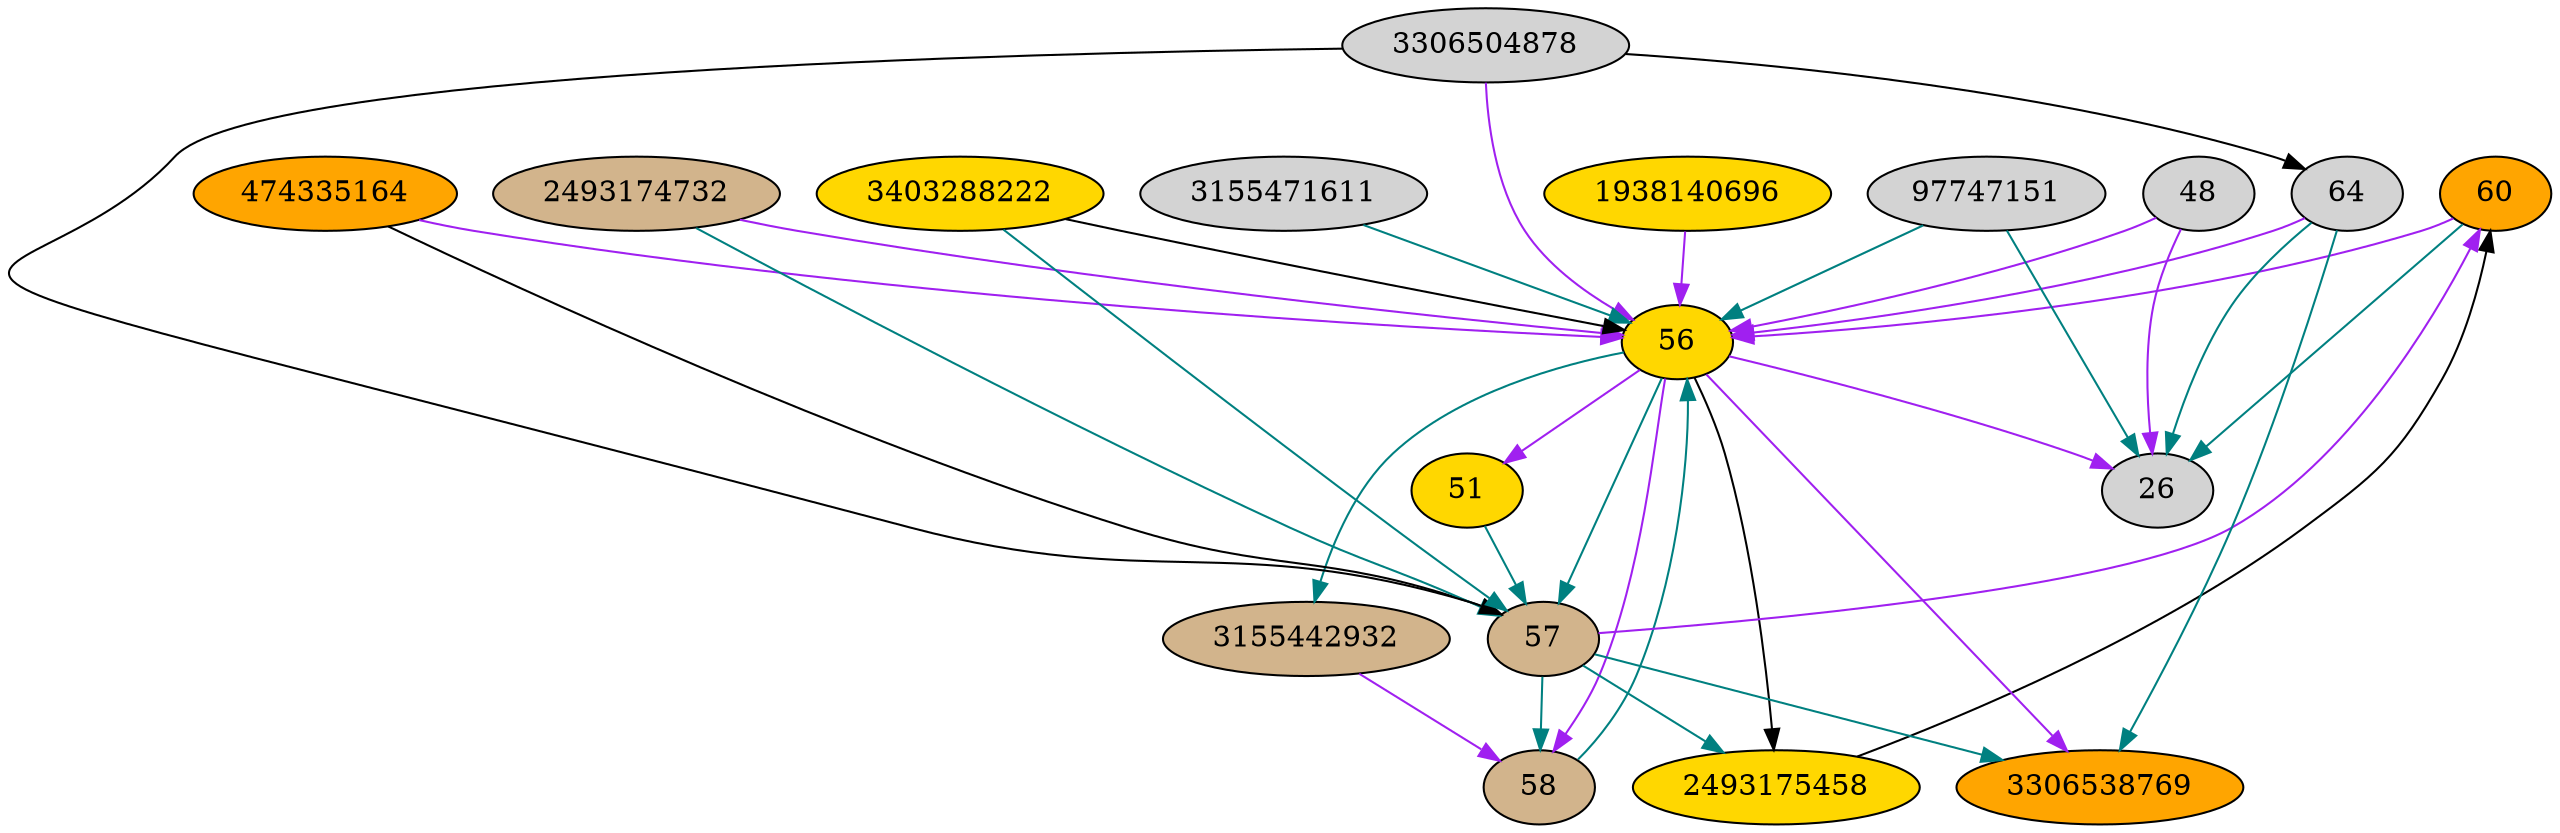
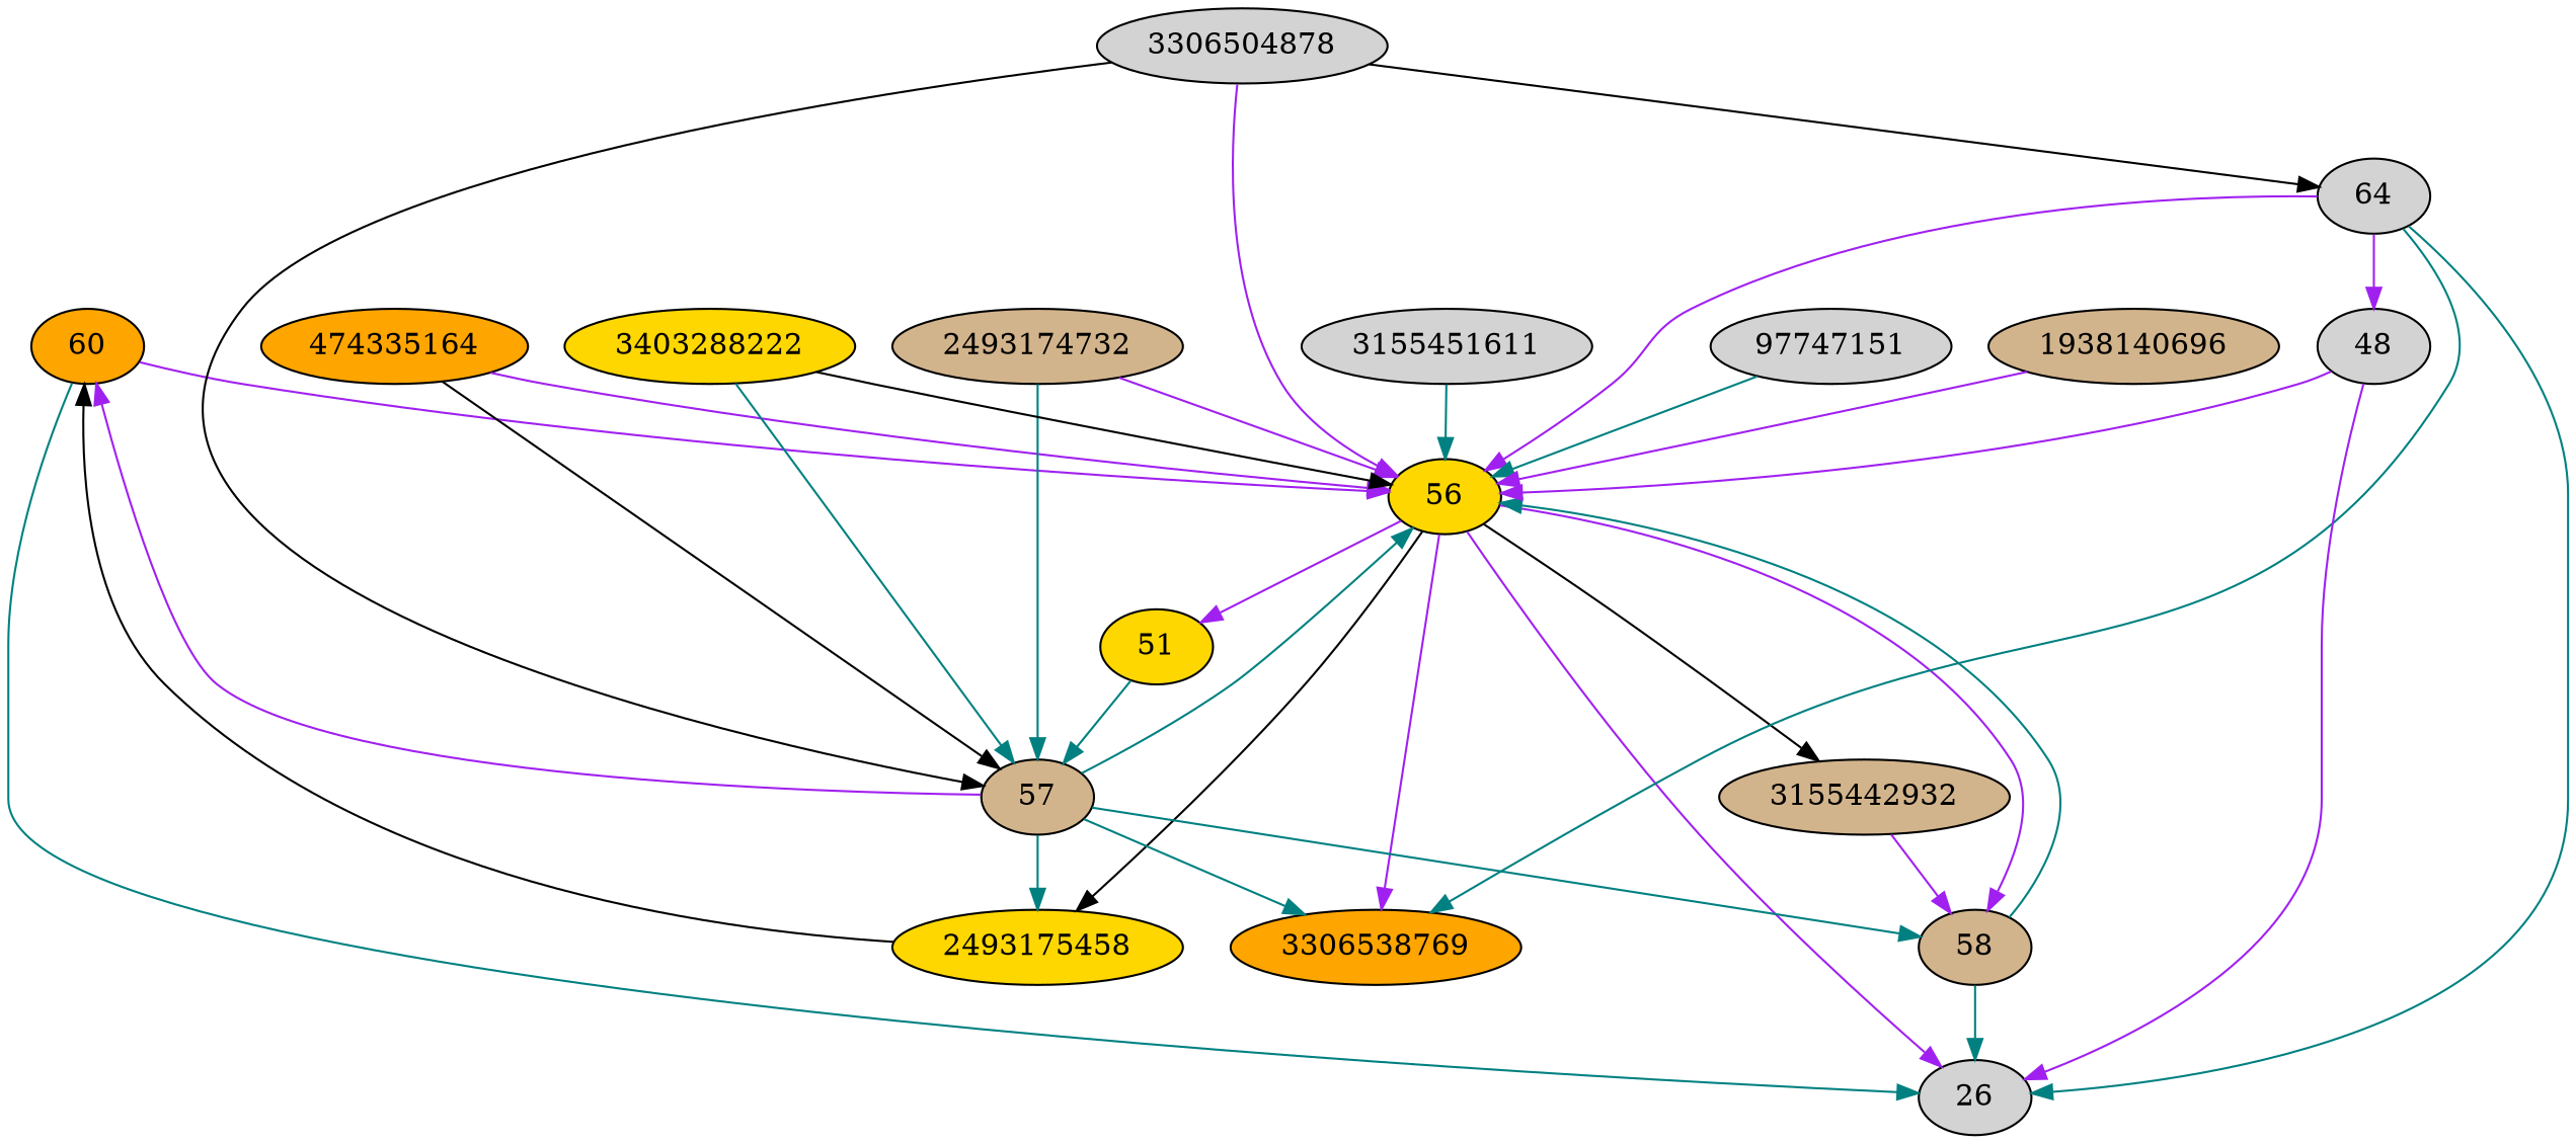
  strict digraph {
    node [fillcolor=lightgrey style=filled]
    edge [color=purple]
    60 [fillcolor=orange]
    2493175458 [fillcolor=gold]
    56 [fillcolor=gold]
    26
    58 [fillcolor=tan]
    3306538769 [fillcolor=orange]
    51 [fillcolor=gold]
    3155442932 [fillcolor=tan]
    57 [fillcolor=tan]
    474335164 [fillcolor=orange]
    2493174732 [fillcolor=tan]
    3306504878
    n13 [label=64]
    48
    97747151
-   1938140696 [fillcolor=gold]
-   3155451611 [label=3155471611]
+   1938140696 [fillcolor=tan]
+   3155451611
    3403288222 [fillcolor=gold]
    60 -> 56
    60 -> 26 [color=teal]
    2493175458 -> 60 [color=black]
    56 -> 2493175458 [color=black]
    56 -> 26
    56 -> 58
    56 -> 3306538769
    56 -> 51
-   56 -> 3155442932 [color=teal]
+   56 -> 3155442932 [color=black]
    58 -> 56 [color=teal]
-   97747151 -> 26 [color=teal]
+   58 -> 26 [color=teal]
    51 -> 57 [color=teal]
    3155442932 -> 58
    57 -> 60
    57 -> 2493175458 [color=teal]
-   56 -> 57 [color=teal]
+   57 -> 56 [color=teal]
    57 -> 58 [color=teal]
    57 -> 3306538769 [color=teal]
    474335164 -> 56
    474335164 -> 57 [color=black]
    2493174732 -> 56
    2493174732 -> 57 [color=teal]
    3306504878 -> 56
    3306504878 -> 57 [color=black]
    3306504878 -> n13 [color=black]
    n13 -> 56
    n13 -> 26 [color=teal]
    n13 -> 3306538769 [color=teal]
+   n13 -> 48
    48 -> 56
    48 -> 26
    97747151 -> 56 [color=teal]
    1938140696 -> 56
    3155451611 -> 56 [color=teal]
    3403288222 -> 56 [color=black]
    3403288222 -> 57 [color=teal]
  }
